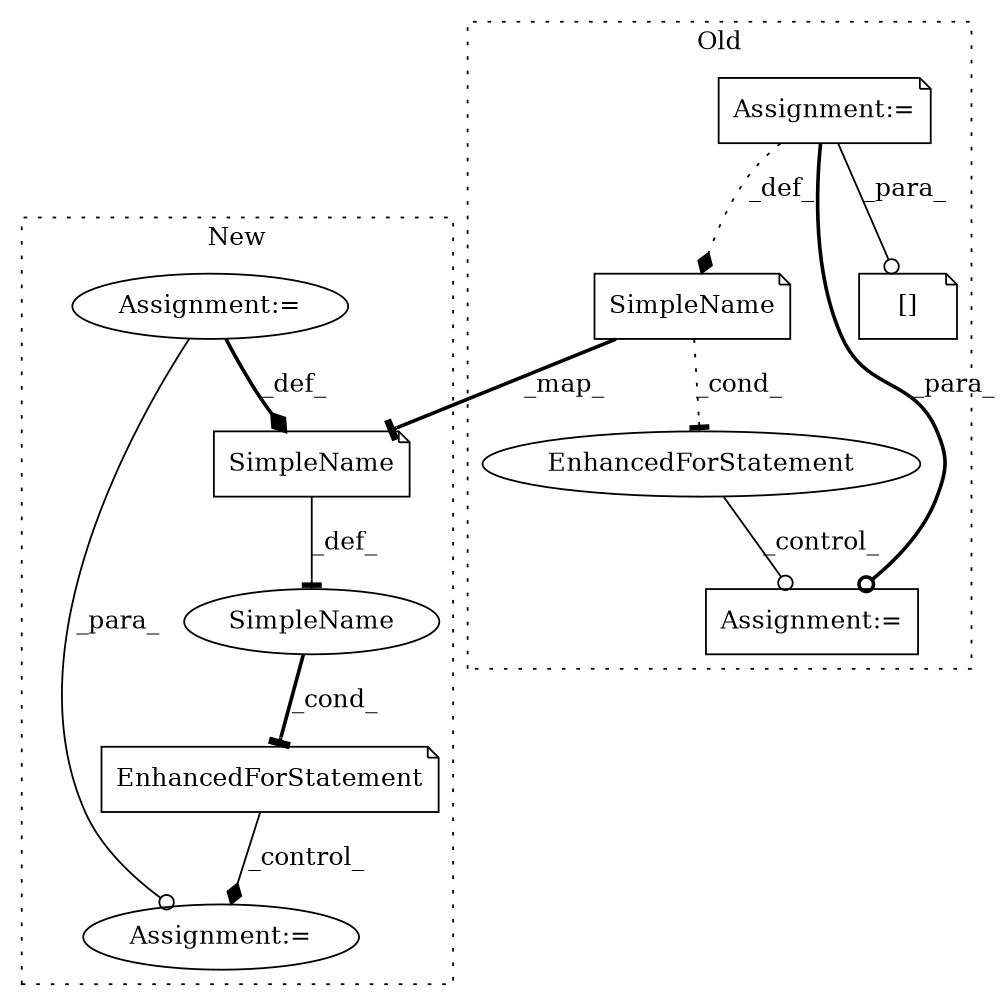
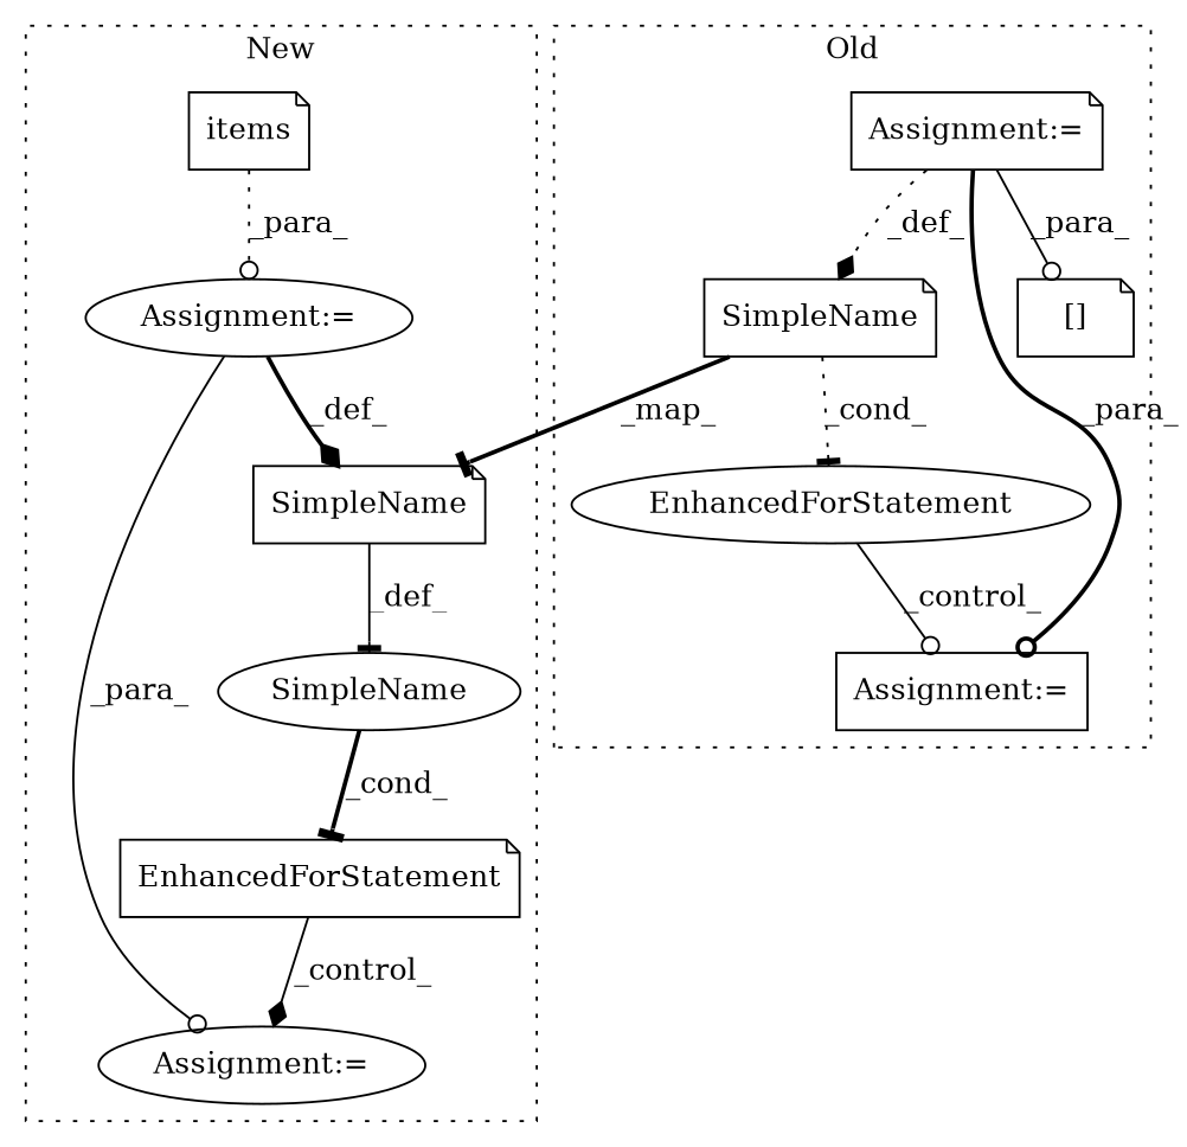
  digraph {
    node [a=7 l="53,2" s="4943,5037" shape=note]
    edge [style=solid arrowhead=odot]
    n1 [a=70 label=EnhancedForStatement shape=ellipse]
    n2 [label="Assignment:="]
    n3 [l=1 label="Assignment:=" s=5053 shape=box]
    n4 [a=42 l=10 label=SimpleName s=5000]
    n5 [a=2 l="20,1" label="[]" s="5248,5272"]
+   n6 [a=32 l=7 label=items s=4962]
    n7 [l="72,2" label="Assignment:=" s="4837,4969" shape=ellipse]
    n8 [a=70 l="72,2" label=EnhancedForStatement s="4837,4969"]
    n9 [l=1 label="Assignment:=" s=5001 shape=ellipse]
    n10 [a=42 l=4 label=SimpleName s=4913 shape=ellipse]
    n11 [a=42 l=10 label=SimpleName s=4894]
    subgraph cluster_1 {
      label=Old
      style=dotted
      n1
      n2
      n3
      n4
      n5
    }
    subgraph cluster_2 {
      label=New
      style=dotted
+     n6
      n7
      n8
      n9
      n10
      n11
    }
    n1 -> n3 [label=_control_]
    n2 -> n3 [label=_para_ style=bold]
    n2 -> n4 [label=_def_ style=dotted arrowhead=diamond]
    n2 -> n5 [label=_para_]
    n4 -> n1 [label=_cond_ style=dotted arrowhead=tee]
    n4 -> n11 [label=_map_ style=bold arrowhead=tee]
+   n6 -> n7 [label=_para_ style=dotted]
    n7 -> n9 [label=_para_]
    n7 -> n11 [label=_def_ style=bold arrowhead=diamond]
    n8 -> n9 [label=_control_ arrowhead=diamond]
    n10 -> n8 [label=_cond_ style=bold arrowhead=tee]
    n11 -> n10 [label=_def_ arrowhead=tee]
  }
